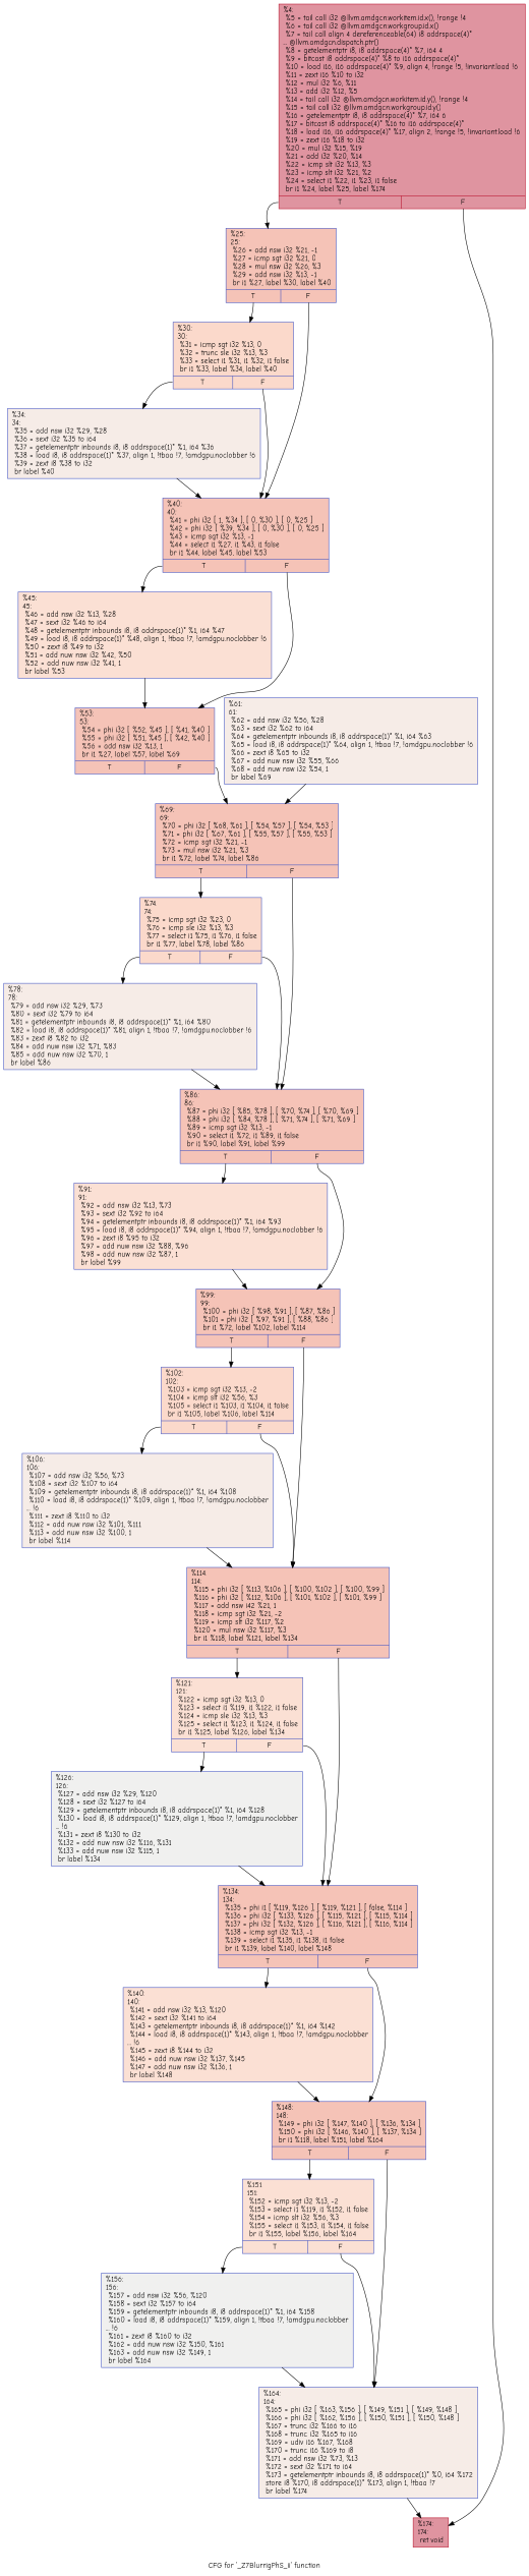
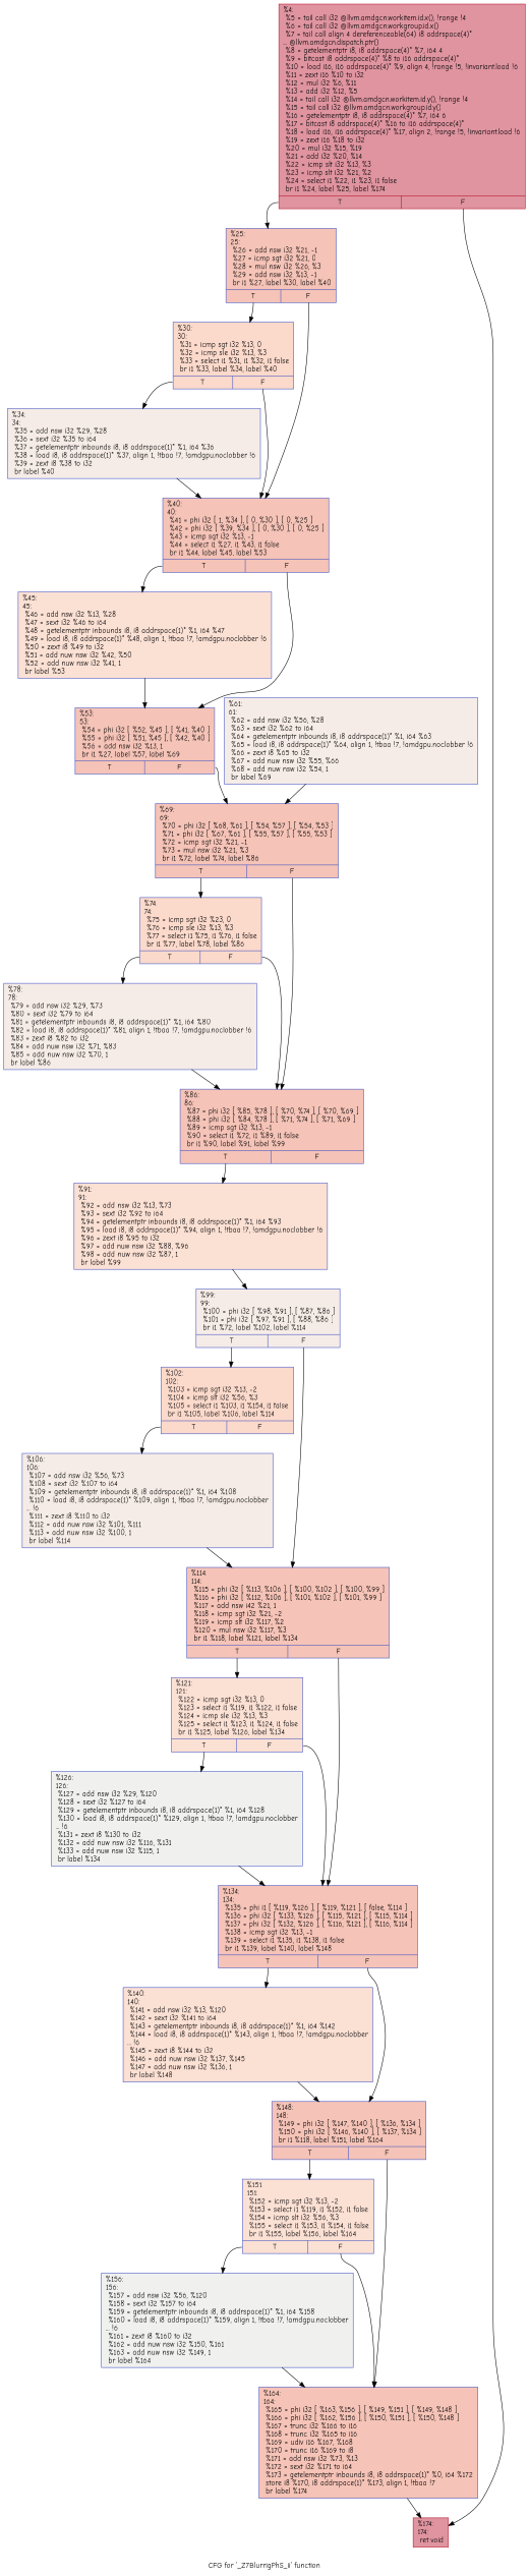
  digraph {
    fontname="Comic Neue"
    label="CFG for '_Z7BlurrigPhS_ii' function"
    node [color="#3d50c3ff" fillcolor="#e8765c70" fontname="Comic Neue" shape=record style=filled]
    edge [fontname="Comic Neue" tailport=s0]
    n1 [color="#b70d28ff" fillcolor="#b70d2870" label="{%4:\l  %5 = tail call i32 @llvm.amdgcn.workitem.id.x(), !range !4\l  %6 = tail call i32 @llvm.amdgcn.workgroup.id.x()\l  %7 = tail call align 4 dereferenceable(64) i8 addrspace(4)*\l... @llvm.amdgcn.dispatch.ptr()\l  %8 = getelementptr i8, i8 addrspace(4)* %7, i64 4\l  %9 = bitcast i8 addrspace(4)* %8 to i16 addrspace(4)*\l  %10 = load i16, i16 addrspace(4)* %9, align 4, !range !5, !invariant.load !6\l  %11 = zext i16 %10 to i32\l  %12 = mul i32 %6, %11\l  %13 = add i32 %12, %5\l  %14 = tail call i32 @llvm.amdgcn.workitem.id.y(), !range !4\l  %15 = tail call i32 @llvm.amdgcn.workgroup.id.y()\l  %16 = getelementptr i8, i8 addrspace(4)* %7, i64 6\l  %17 = bitcast i8 addrspace(4)* %16 to i16 addrspace(4)*\l  %18 = load i16, i16 addrspace(4)* %17, align 2, !range !5, !invariant.load !6\l  %19 = zext i16 %18 to i32\l  %20 = mul i32 %15, %19\l  %21 = add i32 %20, %14\l  %22 = icmp slt i32 %13, %3\l  %23 = icmp slt i32 %21, %2\l  %24 = select i1 %22, i1 %23, i1 false\l  br i1 %24, label %25, label %174\l|{<s0>T|<s1>F}}"]
    n2 [label="{%25:\l25:                                               \l  %26 = add nsw i32 %21, -1\l  %27 = icmp sgt i32 %21, 0\l  %28 = mul nsw i32 %26, %3\l  %29 = add nsw i32 %13, -1\l  br i1 %27, label %30, label %40\l|{<s0>T|<s1>F}}"]
    n3 [color="#b70d28ff" fillcolor="#b70d2870" label="{%174:\l174:                                              \l  ret void\l}"]
-   n4 [fillcolor="#f7a88970" label="{%30:\l30:                                               \l  %31 = icmp sgt i32 %13, 0\l  %32 = trunc sle i32 %13, %3\l  %33 = select i1 %31, i1 %32, i1 false\l  br i1 %33, label %34, label %40\l|{<s0>T|<s1>F}}"]
+   n4 [fillcolor="#f7a88970" label="{%30:\l30:                                               \l  %31 = icmp sgt i32 %13, 0\l  %32 = icmp sle i32 %13, %3\l  %33 = select i1 %31, i1 %32, i1 false\l  br i1 %33, label %34, label %40\l|{<s0>T|<s1>F}}"]
    n5 [label="{%40:\l40:                                               \l  %41 = phi i32 [ 1, %34 ], [ 0, %30 ], [ 0, %25 ]\l  %42 = phi i32 [ %39, %34 ], [ 0, %30 ], [ 0, %25 ]\l  %43 = icmp sgt i32 %13, -1\l  %44 = select i1 %27, i1 %43, i1 false\l  br i1 %44, label %45, label %53\l|{<s0>T|<s1>F}}"]
    n6 [fillcolor="#ead5c970" label="{%34:\l34:                                               \l  %35 = add nsw i32 %29, %28\l  %36 = sext i32 %35 to i64\l  %37 = getelementptr inbounds i8, i8 addrspace(1)* %1, i64 %36\l  %38 = load i8, i8 addrspace(1)* %37, align 1, !tbaa !7, !amdgpu.noclobber !6\l  %39 = zext i8 %38 to i32\l  br label %40\l}"]
    n7 [fillcolor="#f7b99e70" label="{%45:\l45:                                               \l  %46 = add nsw i32 %13, %28\l  %47 = sext i32 %46 to i64\l  %48 = getelementptr inbounds i8, i8 addrspace(1)* %1, i64 %47\l  %49 = load i8, i8 addrspace(1)* %48, align 1, !tbaa !7, !amdgpu.noclobber !6\l  %50 = zext i8 %49 to i32\l  %51 = add nuw nsw i32 %42, %50\l  %52 = add nuw nsw i32 %41, 1\l  br label %53\l}"]
    n8 [label="{%53:\l53:                                               \l  %54 = phi i32 [ %52, %45 ], [ %41, %40 ]\l  %55 = phi i32 [ %51, %45 ], [ %42, %40 ]\l  %56 = add nsw i32 %13, 1\l  br i1 %27, label %57, label %69\l|{<s0>T|<s1>F}}"]
    n9 [label="{%69:\l69:                                               \l  %70 = phi i32 [ %68, %61 ], [ %54, %57 ], [ %54, %53 ]\l  %71 = phi i32 [ %67, %61 ], [ %55, %57 ], [ %55, %53 ]\l  %72 = icmp sgt i32 %21, -1\l  %73 = mul nsw i32 %21, %3\l  br i1 %72, label %74, label %86\l|{<s0>T|<s1>F}}"]
    n10 [fillcolor="#f7a88970" label="{%74:\l74:                                               \l  %75 = icmp sgt i32 %23, 0\l  %76 = icmp sle i32 %13, %3\l  %77 = select i1 %75, i1 %76, i1 false\l  br i1 %77, label %78, label %86\l|{<s0>T|<s1>F}}"]
    n11 [label="{%86:\l86:                                               \l  %87 = phi i32 [ %85, %78 ], [ %70, %74 ], [ %70, %69 ]\l  %88 = phi i32 [ %84, %78 ], [ %71, %74 ], [ %71, %69 ]\l  %89 = icmp sgt i32 %13, -1\l  %90 = select i1 %72, i1 %89, i1 false\l  br i1 %90, label %91, label %99\l|{<s0>T|<s1>F}}"]
    n12 [fillcolor="#ead5c970" label="{%61:\l61:                                               \l  %62 = add nsw i32 %56, %28\l  %63 = sext i32 %62 to i64\l  %64 = getelementptr inbounds i8, i8 addrspace(1)* %1, i64 %63\l  %65 = load i8, i8 addrspace(1)* %64, align 1, !tbaa !7, !amdgpu.noclobber !6\l  %66 = zext i8 %65 to i32\l  %67 = add nuw nsw i32 %55, %66\l  %68 = add nuw nsw i32 %54, 1\l  br label %69\l}"]
    n13 [fillcolor="#ead5c970" label="{%78:\l78:                                               \l  %79 = add nsw i32 %29, %73\l  %80 = sext i32 %79 to i64\l  %81 = getelementptr inbounds i8, i8 addrspace(1)* %1, i64 %80\l  %82 = load i8, i8 addrspace(1)* %81, align 1, !tbaa !7, !amdgpu.noclobber !6\l  %83 = zext i8 %82 to i32\l  %84 = add nuw nsw i32 %71, %83\l  %85 = add nuw nsw i32 %70, 1\l  br label %86\l}"]
    n14 [fillcolor="#f7b99e70" label="{%91:\l91:                                               \l  %92 = add nsw i32 %13, %73\l  %93 = sext i32 %92 to i64\l  %94 = getelementptr inbounds i8, i8 addrspace(1)* %1, i64 %93\l  %95 = load i8, i8 addrspace(1)* %94, align 1, !tbaa !7, !amdgpu.noclobber !6\l  %96 = zext i8 %95 to i32\l  %97 = add nuw nsw i32 %88, %96\l  %98 = add nuw nsw i32 %87, 1\l  br label %99\l}"]
-   n15 [label="{%99:\l99:                                               \l  %100 = phi i32 [ %98, %91 ], [ %87, %86 ]\l  %101 = phi i32 [ %97, %91 ], [ %88, %86 ]\l  br i1 %72, label %102, label %114\l|{<s0>T|<s1>F}}"]
-   n16 [fillcolor="#f7a88970" label="{%102:\l102:                                              \l  %103 = icmp sgt i32 %13, -2\l  %104 = icmp slt i32 %56, %3\l  %105 = select i1 %103, i1 %104, i1 false\l  br i1 %105, label %106, label %114\l|{<s0>T|<s1>F}}"]
+   n15 [fillcolor="#ead5c970" label="{%99:\l99:                                               \l  %100 = phi i32 [ %98, %91 ], [ %87, %86 ]\l  %101 = phi i32 [ %97, %91 ], [ %88, %86 ]\l  br i1 %72, label %102, label %114\l|{<s0>T|<s1>F}}"]
+   n16 [fillcolor="#f7a88970" label="{%102:\l102:                                              \l  %103 = icmp sgt i32 %13, -2\l  %104 = icmp slt i32 %56, %3\l  %105 = select i1 %103, i1 %154, i1 false\l  br i1 %105, label %106, label %114\l|{<s0>T|<s1>F}}"]
    n17 [label="{%114:\l114:                                              \l  %115 = phi i32 [ %113, %106 ], [ %100, %102 ], [ %100, %99 ]\l  %116 = phi i32 [ %112, %106 ], [ %101, %102 ], [ %101, %99 ]\l  %117 = add nsw i42 %21, 1\l  %118 = icmp sgt i32 %21, -2\l  %119 = icmp slt i32 %117, %2\l  %120 = mul nsw i32 %117, %3\l  br i1 %118, label %121, label %134\l|{<s0>T|<s1>F}}"]
    n18 [fillcolor="#ead5c970" label="{%106:\l106:                                              \l  %107 = add nsw i32 %56, %73\l  %108 = sext i32 %107 to i64\l  %109 = getelementptr inbounds i8, i8 addrspace(1)* %1, i64 %108\l  %110 = load i8, i8 addrspace(1)* %109, align 1, !tbaa !7, !amdgpu.noclobber\l... !6\l  %111 = zext i8 %110 to i32\l  %112 = add nuw nsw i32 %101, %111\l  %113 = add nuw nsw i32 %100, 1\l  br label %114\l}"]
    n19 [fillcolor="#f7b99e70" label="{%121:\l121:                                              \l  %122 = icmp sgt i32 %13, 0\l  %123 = select i1 %119, i1 %122, i1 false\l  %124 = icmp sle i32 %13, %3\l  %125 = select i1 %123, i1 %124, i1 false\l  br i1 %125, label %126, label %134\l|{<s0>T|<s1>F}}"]
    n20 [label="{%134:\l134:                                              \l  %135 = phi i1 [ %119, %126 ], [ %119, %121 ], [ false, %114 ]\l  %136 = phi i32 [ %133, %126 ], [ %115, %121 ], [ %115, %114 ]\l  %137 = phi i32 [ %132, %126 ], [ %116, %121 ], [ %116, %114 ]\l  %138 = icmp sgt i32 %13, -1\l  %139 = select i1 %135, i1 %138, i1 false\l  br i1 %139, label %140, label %148\l|{<s0>T|<s1>F}}"]
    n21 [fillcolor="#dedcdb70" label="{%126:\l126:                                              \l  %127 = add nsw i32 %29, %120\l  %128 = sext i32 %127 to i64\l  %129 = getelementptr inbounds i8, i8 addrspace(1)* %1, i64 %128\l  %130 = load i8, i8 addrspace(1)* %129, align 1, !tbaa !7, !amdgpu.noclobber\l... !6\l  %131 = zext i8 %130 to i32\l  %132 = add nuw nsw i32 %116, %131\l  %133 = add nuw nsw i32 %115, 1\l  br label %134\l}"]
    n22 [fillcolor="#f7b99e70" label="{%140:\l140:                                              \l  %141 = add nsw i32 %13, %120\l  %142 = sext i32 %141 to i64\l  %143 = getelementptr inbounds i8, i8 addrspace(1)* %1, i64 %142\l  %144 = load i8, i8 addrspace(1)* %143, align 1, !tbaa !7, !amdgpu.noclobber\l... !6\l  %145 = zext i8 %144 to i32\l  %146 = add nuw nsw i32 %137, %145\l  %147 = add nuw nsw i32 %136, 1\l  br label %148\l}"]
    n23 [label="{%148:\l148:                                              \l  %149 = phi i32 [ %147, %140 ], [ %136, %134 ]\l  %150 = phi i32 [ %146, %140 ], [ %137, %134 ]\l  br i1 %118, label %151, label %164\l|{<s0>T|<s1>F}}"]
    n24 [fillcolor="#f7b99e70" label="{%151:\l151:                                              \l  %152 = icmp sgt i32 %13, -2\l  %153 = select i1 %119, i1 %152, i1 false\l  %154 = icmp slt i32 %56, %3\l  %155 = select i1 %153, i1 %154, i1 false\l  br i1 %155, label %156, label %164\l|{<s0>T|<s1>F}}"]
-   n25 [fillcolor="#ead5c970" label="{%164:\l164:                                              \l  %165 = phi i32 [ %163, %156 ], [ %149, %151 ], [ %149, %148 ]\l  %166 = phi i32 [ %162, %156 ], [ %150, %151 ], [ %150, %148 ]\l  %167 = trunc i32 %166 to i16\l  %168 = trunc i32 %165 to i16\l  %169 = udiv i16 %167, %168\l  %170 = trunc i16 %169 to i8\l  %171 = add nsw i32 %73, %13\l  %172 = sext i32 %171 to i64\l  %173 = getelementptr inbounds i8, i8 addrspace(1)* %0, i64 %172\l  store i8 %170, i8 addrspace(1)* %173, align 1, !tbaa !7\l  br label %174\l}"]
+   n25 [label="{%164:\l164:                                              \l  %165 = phi i32 [ %163, %156 ], [ %149, %151 ], [ %149, %148 ]\l  %166 = phi i32 [ %162, %156 ], [ %150, %151 ], [ %150, %148 ]\l  %167 = trunc i32 %166 to i16\l  %168 = trunc i32 %165 to i16\l  %169 = udiv i16 %167, %168\l  %170 = trunc i16 %169 to i8\l  %171 = add nsw i32 %73, %13\l  %172 = sext i32 %171 to i64\l  %173 = getelementptr inbounds i8, i8 addrspace(1)* %0, i64 %172\l  store i8 %170, i8 addrspace(1)* %173, align 1, !tbaa !7\l  br label %174\l}"]
    n26 [fillcolor="#dedcdb70" label="{%156:\l156:                                              \l  %157 = add nsw i32 %56, %120\l  %158 = sext i32 %157 to i64\l  %159 = getelementptr inbounds i8, i8 addrspace(1)* %1, i64 %158\l  %160 = load i8, i8 addrspace(1)* %159, align 1, !tbaa !7, !amdgpu.noclobber\l... !6\l  %161 = zext i8 %160 to i32\l  %162 = add nuw nsw i32 %150, %161\l  %163 = add nuw nsw i32 %149, 1\l  br label %164\l}"]
    n1 -> n2
    n1 -> n3 [tailport=s1]
    n2 -> n4
    n2 -> n5 [tailport=s1]
    n4 -> n5 [tailport=s1]
    n4 -> n6
    n5 -> n7
    n5 -> n8 [tailport=s1]
    n6 -> n5
    n7 -> n8
    n8 -> n9 [tailport=s1]
    n9 -> n10
    n9 -> n11 [tailport=s1]
    n10 -> n11 [tailport=s1]
    n10 -> n13
    n11 -> n14
-   n11 -> n15 [tailport=s1]
    n12 -> n9
    n13 -> n11
    n14 -> n15
    n15 -> n16
    n15 -> n17 [tailport=s1]
-   n16 -> n17 [tailport=s1]
    n16 -> n18
    n17 -> n19
    n17 -> n20 [tailport=s1]
    n18 -> n17
    n19 -> n20 [tailport=s1]
    n19 -> n21
    n20 -> n22
    n20 -> n23 [tailport=s1]
    n21 -> n20
    n22 -> n23
    n23 -> n24
    n23 -> n25 [tailport=s1]
    n24 -> n25 [tailport=s1]
    n24 -> n26
    n25 -> n3
    n26 -> n25
  }
